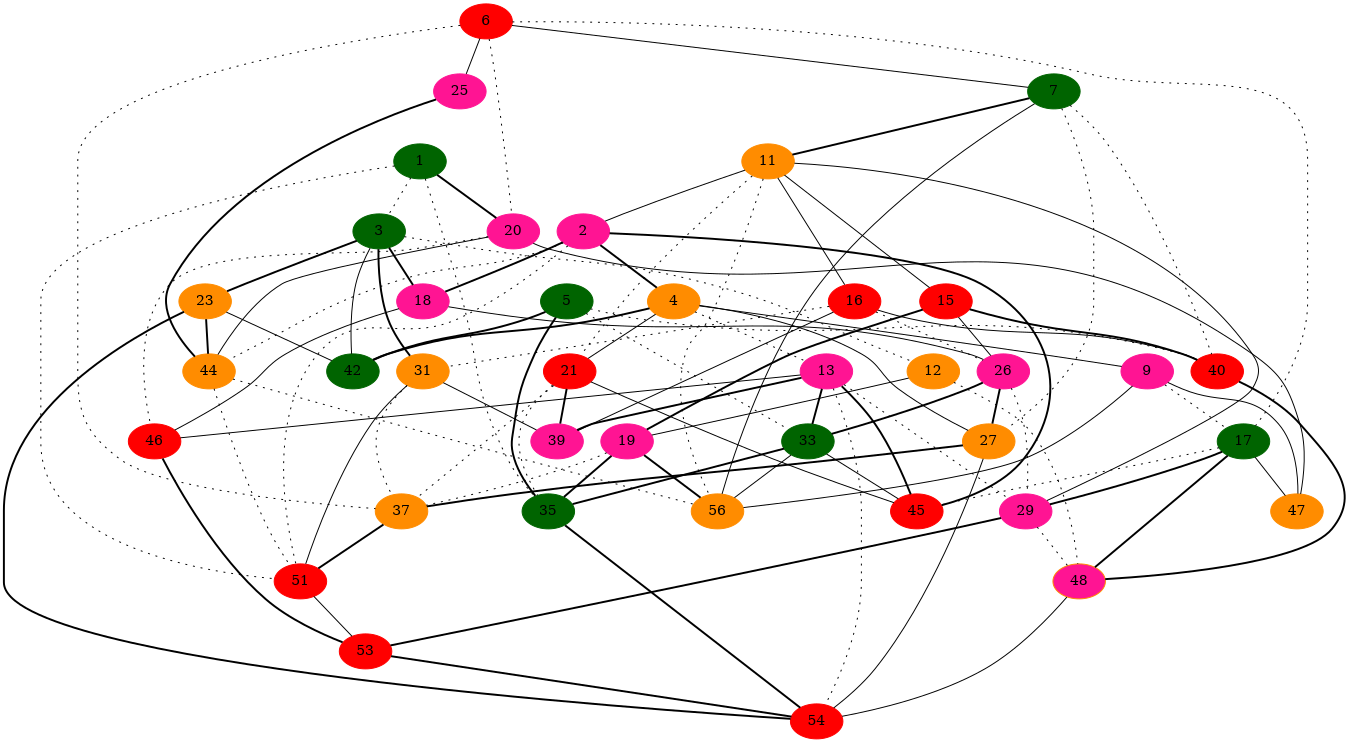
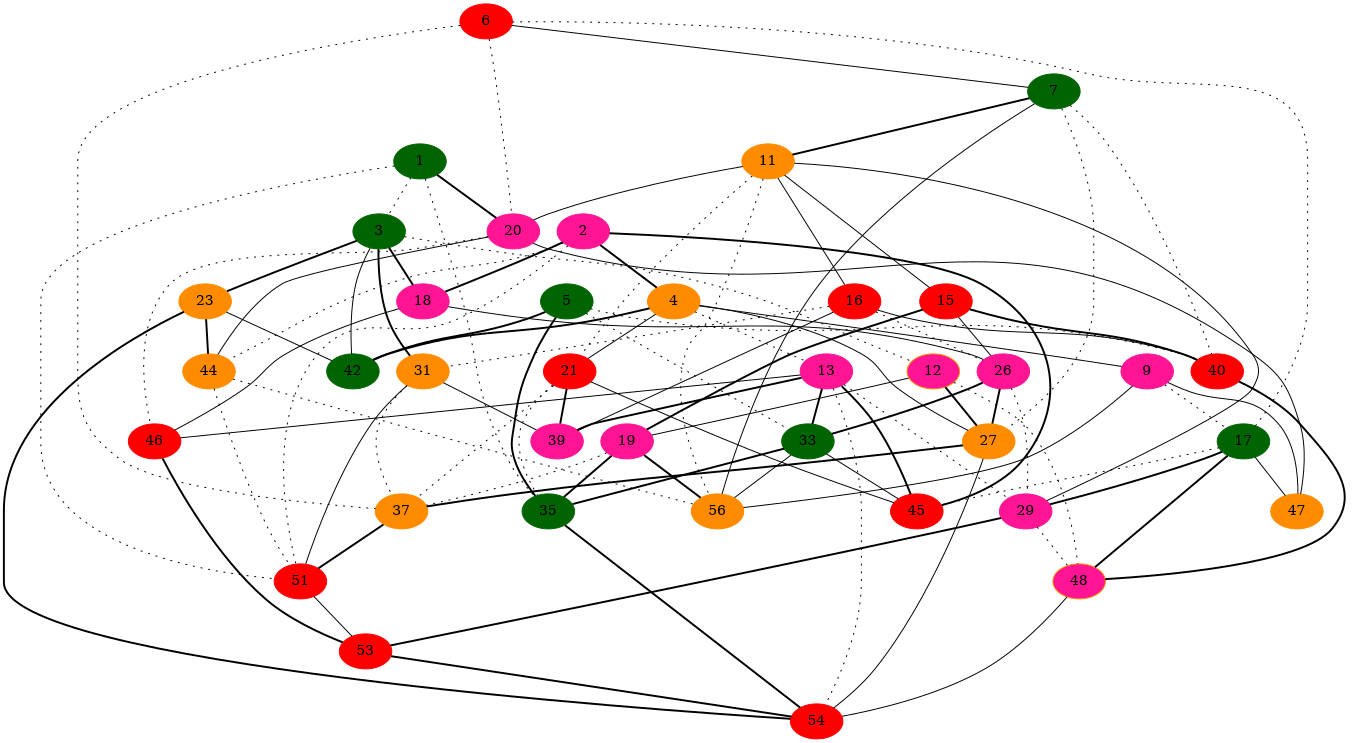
  graph {
    node [color=darkorange style=filled]
    edge [style=bold]
    3 [color=darkgreen super="+30"]
    18 [color=deeppink super="+63"]
-   12
+   12 [fillcolor=deeppink]
    23
    31 [super="+41"]
    42 [color=darkgreen super="+68"]
    1 [color=darkgreen]
    20 [color=deeppink super="+32"]
    35 [color=darkgreen super="+62"]
    51 [color=red super="+52"]
    44 [super="+60"]
    47
    46 [color=red]
    54 [color=red super="+55"]
    53 [color=red]
    2 [color=deeppink super="+28"]
    4 [super="+10"]
    45 [color=red super="+49"]
    9 [color=deeppink super="+24"]
    21 [color=red super="+43"]
    27 [super="+38"]
    13 [color=deeppink super="+61"]
    26 [color=deeppink super="+66"]
    56 [super="+65"]
    19 [color=deeppink super="+59"]
    48 [fillcolor=deeppink super="+64"]
    37 [super="+69"]
    39 [color=deeppink]
    17 [color=darkgreen super="+36"]
    5 [color=darkgreen super="+14"]
    33 [color=darkgreen super="+57"]
    40 [color=red super="+50"]
    6 [color=red super="+34"]
    7 [color=darkgreen super="+8"]
-   25 [color=deeppink]
    11 [super="+22"]
    29 [color=deeppink super="+58"]
    15 [color=red]
    16 [color=red super="+67"]
    3 -- 18
    3 -- 12 [style=dotted]
    3 -- 23
    3 -- 31
    3 -- 42 [style=solid]
    18 -- 46 [style=solid]
    18 -- 26 [style=solid]
+   12 -- 27
    12 -- 19 [style=solid]
    12 -- 48 [style=dotted]
    23 -- 42 [style=solid]
    23 -- 44
    23 -- 54
    31 -- 51 [style=solid]
    31 -- 37 [style=dotted]
    31 -- 39 [style=solid]
    1 -- 3 [style=dotted]
    1 -- 20
    1 -- 35 [style=dotted]
    1 -- 51 [style=dotted]
    20 -- 44 [style=solid]
    20 -- 47 [style=solid]
    20 -- 46 [style=dotted]
    35 -- 54
    51 -- 53 [style=solid]
    44 -- 51 [style=dotted]
    44 -- 56 [style=dotted]
    46 -- 53
    53 -- 54
    2 -- 18
    2 -- 51 [style=dotted]
    2 -- 44 [style=dotted]
    2 -- 4
    2 -- 45 [weight=2]
    4 -- 42
    4 -- 9 [style=solid]
    4 -- 21 [style=solid]
    4 -- 27 [style=solid]
    4 -- 13 [style=dotted]
    9 -- 47 [style=solid weight=2]
    9 -- 56 [style=solid]
    9 -- 17 [style=dotted]
    21 -- 35 [style=dotted]
    21 -- 45 [style=solid]
    21 -- 37 [style=dotted]
    21 -- 39
    27 -- 54 [style=solid]
    27 -- 37
    13 -- 46 [style=solid]
    13 -- 54 [style=dotted]
    13 -- 45
    13 -- 39
    13 -- 33
    13 -- 29 [style=dotted]
    26 -- 27
    26 -- 33
    26 -- 29 [style=dotted]
    19 -- 35
    19 -- 56
    19 -- 37 [style=dotted]
    48 -- 54 [style=solid]
    37 -- 51
    17 -- 47 [style=solid]
    17 -- 45 [style=dotted]
    17 -- 48
    17 -- 29
    5 -- 42 [weight=3]
    5 -- 35
    5 -- 33 [style=dotted]
    5 -- 40 [style=dotted]
    33 -- 35
    33 -- 45 [style=solid]
    33 -- 56 [style=solid]
    40 -- 48
    6 -- 20 [style=dotted]
    6 -- 37 [style=dotted]
    6 -- 17 [style=dotted]
    6 -- 7 [style=solid]
-   6 -- 25 [style=solid weight=2]
    7 -- 27 [style=dotted]
    7 -- 56 [style=solid]
    7 -- 40 [style=dotted weight=2]
    7 -- 11
-   25 -- 44
-   11 -- 2 [style=solid]
+   11 -- 20 [style=solid]
    11 -- 21 [style=dotted]
    11 -- 56 [style=dotted]
    11 -- 29 [style=solid]
    11 -- 15 [style=solid]
    11 -- 16 [style=solid]
    29 -- 53
    29 -- 48 [style=dotted]
    15 -- 26 [style=solid]
    15 -- 19
    15 -- 40
    16 -- 31 [style=dotted weight=2]
    16 -- 26 [style=dotted]
    16 -- 39 [style=solid]
    16 -- 40 [style=solid]
  }
